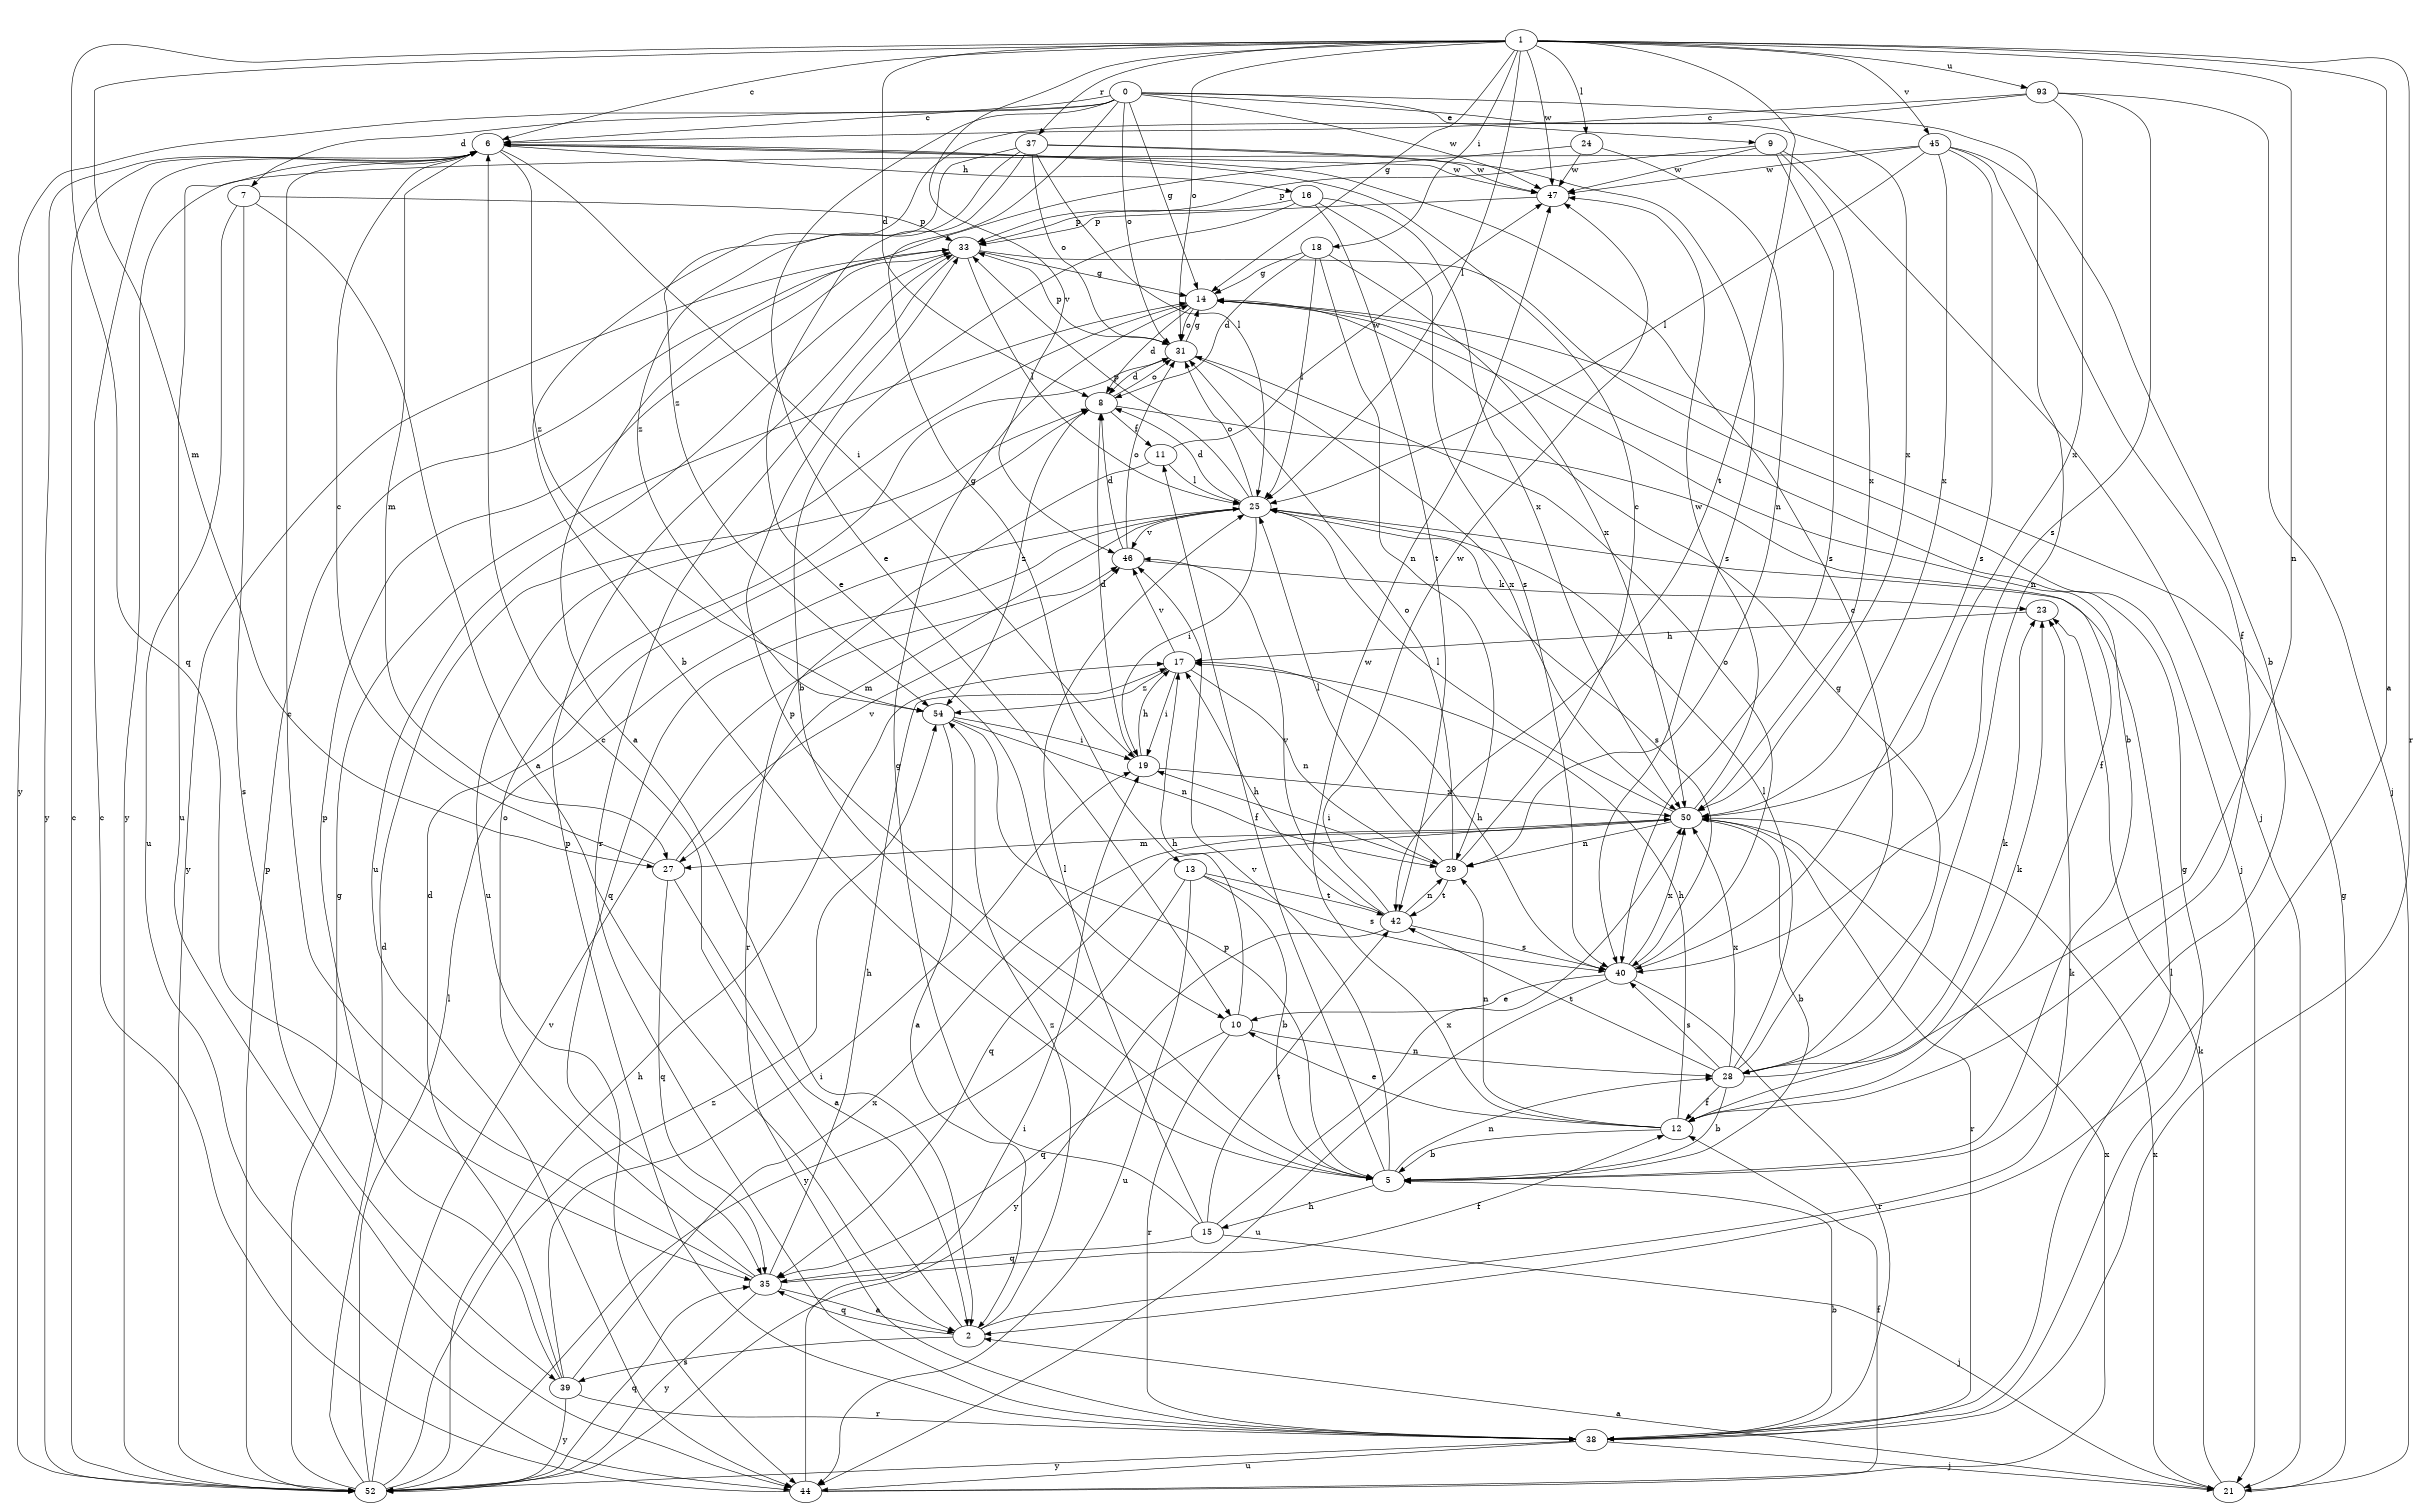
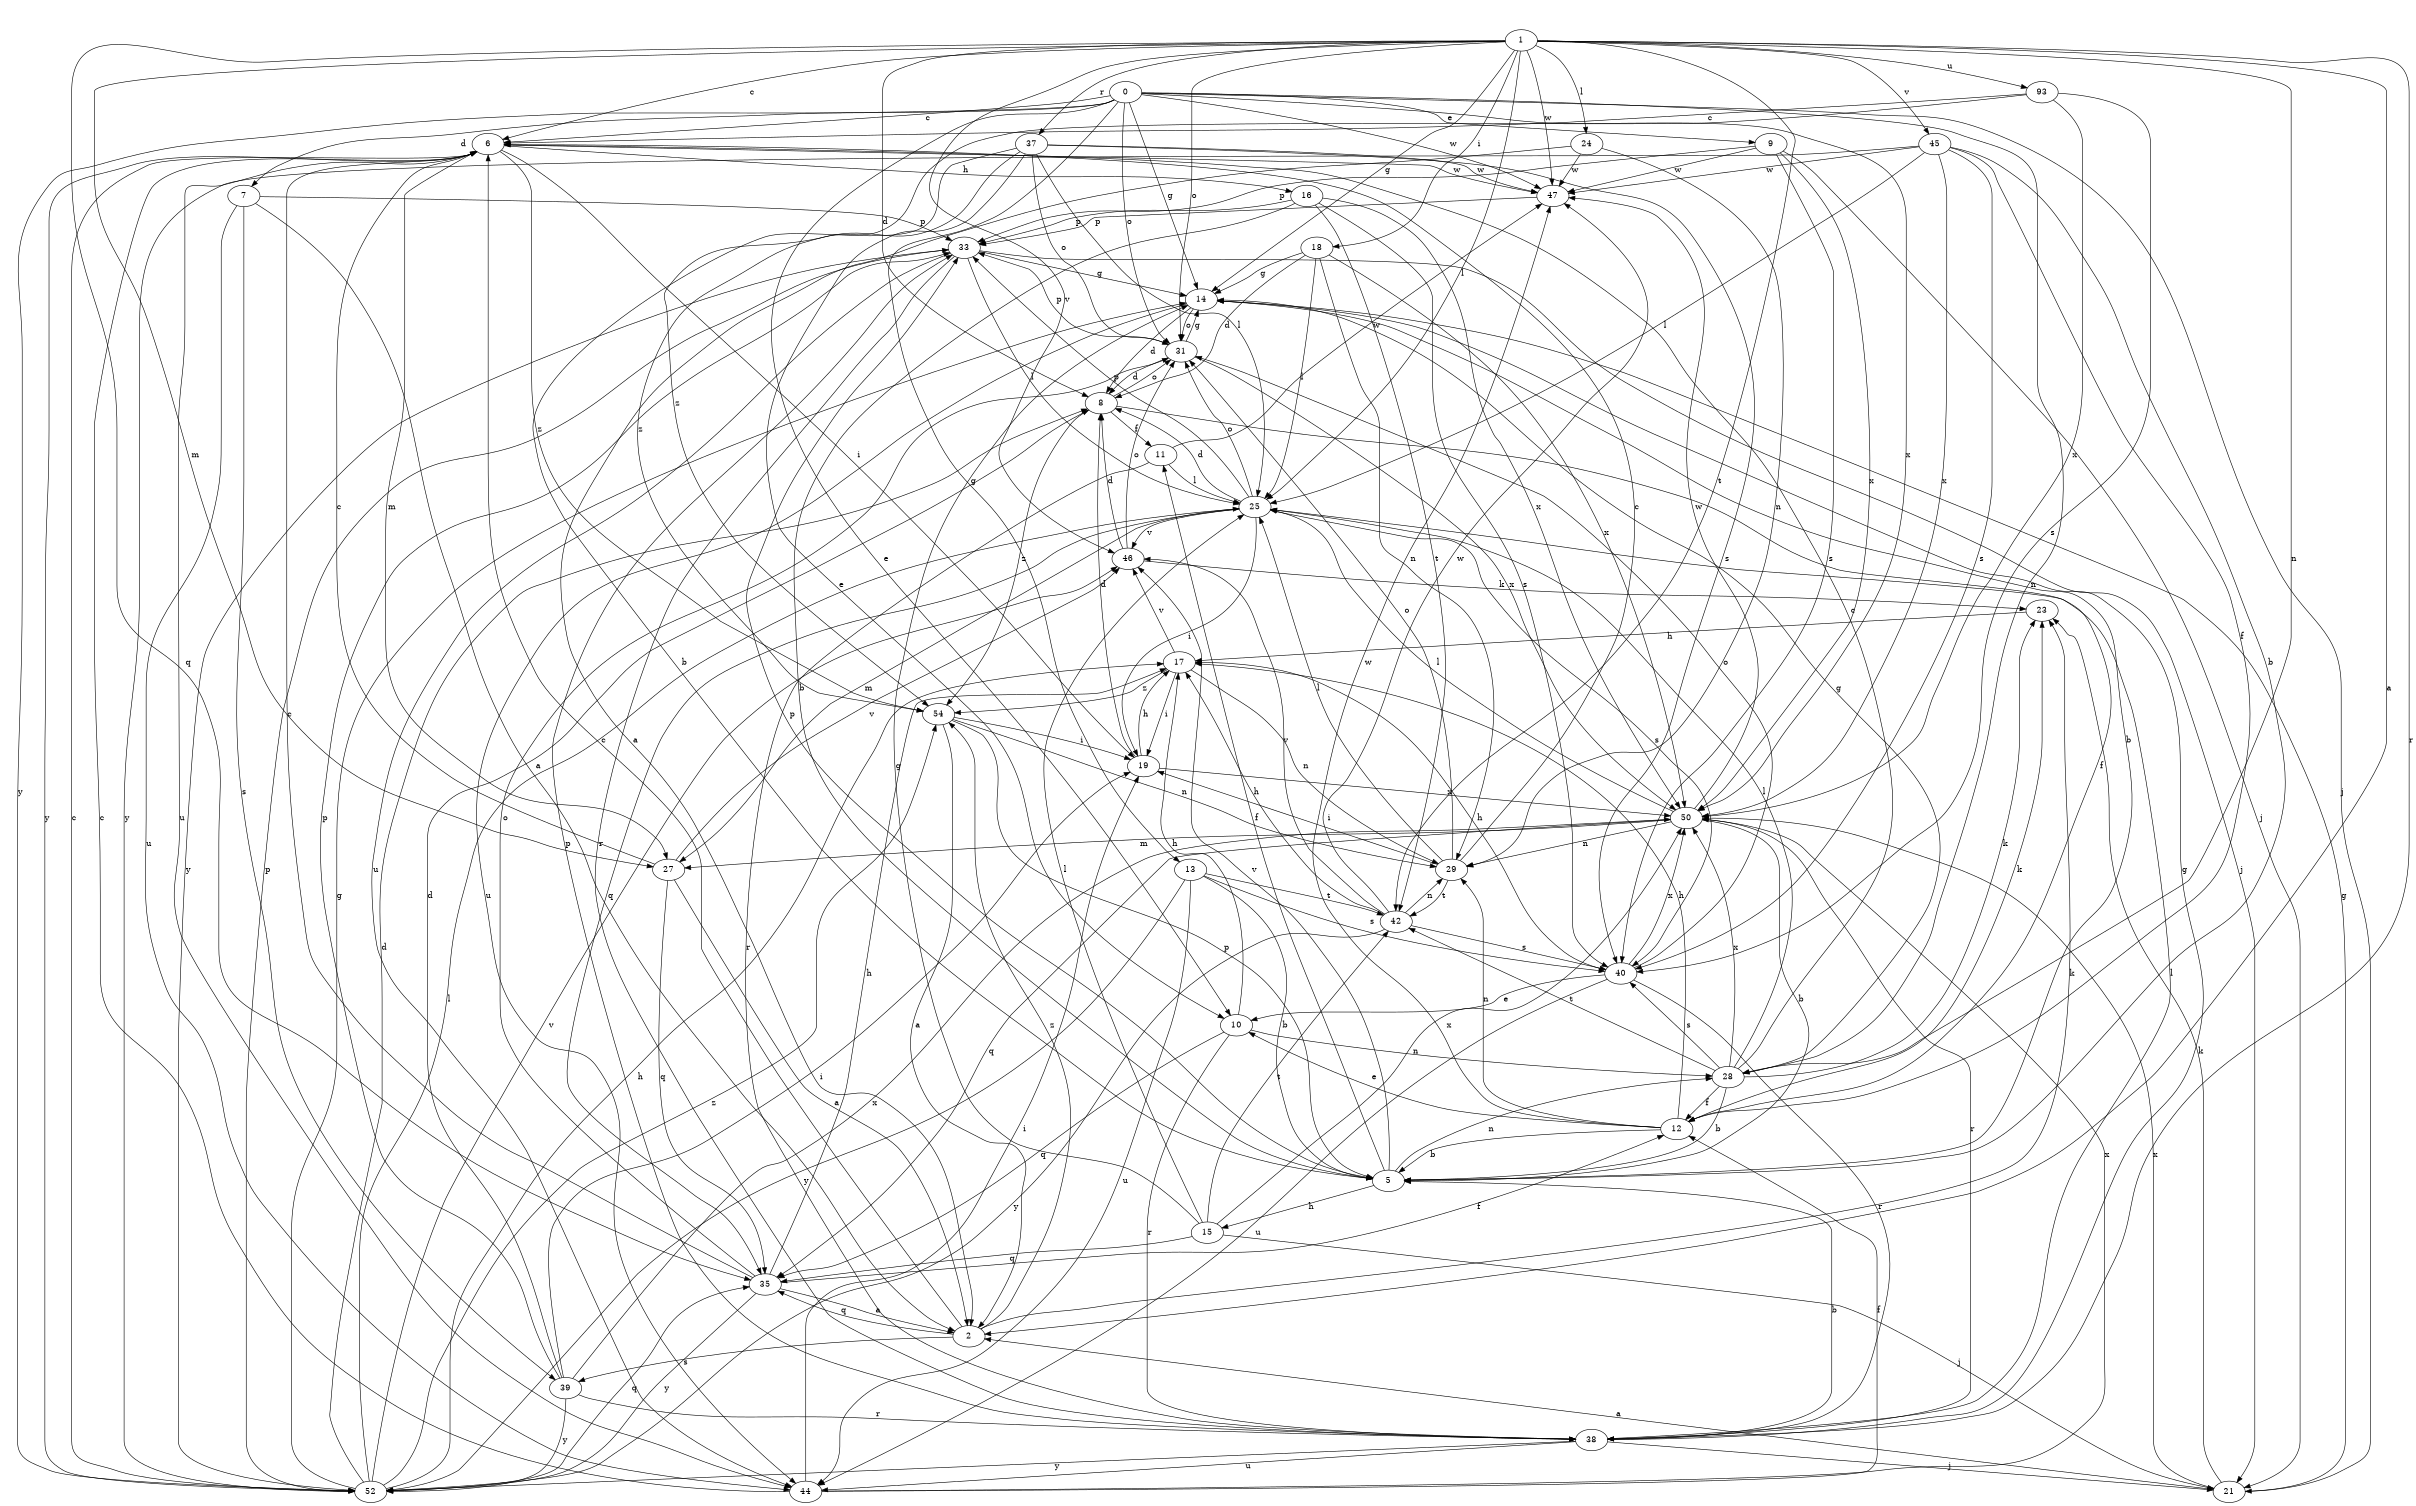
  strict digraph {
    0
    6
    7
    9
    10
    13
    14
    21
    28
    31
    47
    50
    52
    27
    54
    16
    19
    44
    2
    39
    33
    40
    35
    38
    17
    42
    5
    8
    23
    25
    12
    29
    46
    1
    18
    24
    37
    n38 [label=93]
    45
    11
    15
    0 -> 6 [label=c]
    0 -> 7 [label=d]
    0 -> 9 [label=e]
    0 -> 10 [label=e]
    0 -> 13 [label=g]
    0 -> 14 [label=g]
-   n38 -> 21 [label=j]
+   0 -> 21 [label=j]
    0 -> 28 [label=n]
    0 -> 31 [label=o]
    0 -> 47 [label=w]
    0 -> 50 [label=x]
    0 -> 52 [label=y]
    6 -> 47 [label=w]
    6 -> 52 [label=y]
    6 -> 27 [label=m]
    6 -> 54 [label=z]
    6 -> 16 [label=h]
    6 -> 19 [label=i]
    6 -> 44 [label=u]
    7 -> 44 [label=u]
    7 -> 2 [label=a]
    7 -> 39 [label=s]
    7 -> 33 [label=p]
    9 -> 21 [label=j]
    9 -> 47 [label=w]
    9 -> 50 [label=x]
    9 -> 33 [label=p]
    9 -> 40 [label=s]
    10 -> 28 [label=n]
    10 -> 35 [label=q]
    10 -> 38 [label=r]
    10 -> 17 [label=h]
    13 -> 52 [label=y]
    13 -> 44 [label=u]
    13 -> 40 [label=s]
    13 -> 42 [label=t]
    13 -> 5 [label=b]
    14 -> 31 [label=o]
    14 -> 44 [label=u]
    14 -> 5 [label=b]
    14 -> 8 [label=d]
    21 -> 14 [label=g]
    21 -> 50 [label=x]
    21 -> 2 [label=a]
    21 -> 23 [label=k]
    28 -> 6 [label=c]
    28 -> 14 [label=g]
    28 -> 50 [label=x]
    28 -> 40 [label=s]
    28 -> 42 [label=t]
    28 -> 5 [label=b]
    28 -> 23 [label=k]
    28 -> 25 [label=l]
    28 -> 12 [label=f]
    31 -> 14 [label=g]
    31 -> 50 [label=x]
    31 -> 33 [label=p]
    31 -> 8 [label=d]
    47 -> 33 [label=p]
    50 -> 47 [label=w]
    50 -> 27 [label=m]
    50 -> 35 [label=q]
    50 -> 38 [label=r]
    50 -> 5 [label=b]
    50 -> 25 [label=l]
    50 -> 29 [label=n]
    52 -> 6 [label=c]
    52 -> 14 [label=g]
    52 -> 54 [label=z]
    52 -> 33 [label=p]
    52 -> 35 [label=q]
    52 -> 17 [label=h]
    52 -> 8 [label=d]
    52 -> 25 [label=l]
    52 -> 46 [label=v]
    27 -> 6 [label=c]
    27 -> 2 [label=a]
    27 -> 35 [label=q]
    27 -> 46 [label=v]
    54 -> 19 [label=i]
    54 -> 2 [label=a]
    54 -> 5 [label=p]
    54 -> 29 [label=n]
    16 -> 50 [label=x]
    16 -> 33 [label=p]
    16 -> 40 [label=s]
    16 -> 42 [label=t]
    16 -> 5 [label=b]
    19 -> 50 [label=x]
    19 -> 17 [label=h]
    19 -> 8 [label=d]
    44 -> 6 [label=c]
    44 -> 50 [label=x]
    44 -> 19 [label=i]
    44 -> 12 [label=f]
    2 -> 6 [label=c]
    2 -> 54 [label=z]
    2 -> 39 [label=s]
    2 -> 35 [label=q]
    2 -> 23 [label=k]
    39 -> 50 [label=x]
    39 -> 52 [label=y]
    39 -> 19 [label=i]
    39 -> 33 [label=p]
    39 -> 38 [label=r]
    39 -> 8 [label=d]
    33 -> 14 [label=g]
    33 -> 21 [label=j]
    33 -> 52 [label=y]
    33 -> 44 [label=u]
    33 -> 38 [label=r]
    33 -> 25 [label=l]
    40 -> 10 [label=e]
    40 -> 31 [label=o]
    40 -> 50 [label=x]
    40 -> 44 [label=u]
    40 -> 38 [label=r]
    40 -> 17 [label=h]
    35 -> 6 [label=c]
    35 -> 31 [label=o]
    35 -> 52 [label=y]
    35 -> 2 [label=a]
    35 -> 17 [label=h]
    35 -> 12 [label=f]
    38 -> 14 [label=g]
    38 -> 21 [label=j]
    38 -> 52 [label=y]
    38 -> 44 [label=u]
    38 -> 33 [label=p]
    38 -> 5 [label=b]
    38 -> 25 [label=l]
    17 -> 54 [label=z]
    17 -> 19 [label=i]
    17 -> 29 [label=n]
    17 -> 46 [label=v]
    42 -> 47 [label=w]
    42 -> 52 [label=y]
    42 -> 40 [label=s]
    42 -> 17 [label=h]
    42 -> 29 [label=n]
    42 -> 46 [label=v]
    5 -> 28 [label=n]
    5 -> 33 [label=p]
    5 -> 46 [label=v]
    5 -> 11 [label=f]
    5 -> 15 [label=h]
    8 -> 31 [label=o]
    8 -> 54 [label=z]
    8 -> 12 [label=f]
    8 -> 11 [label=f]
    23 -> 17 [label=h]
    25 -> 31 [label=o]
    25 -> 27 [label=m]
    25 -> 19 [label=i]
    25 -> 33 [label=p]
    25 -> 40 [label=s]
    25 -> 35 [label=q]
    25 -> 8 [label=d]
    25 -> 46 [label=v]
    12 -> 10 [label=e]
    12 -> 47 [label=w]
    12 -> 17 [label=h]
    12 -> 5 [label=b]
    12 -> 23 [label=k]
    12 -> 29 [label=n]
    29 -> 6 [label=c]
    29 -> 31 [label=o]
    29 -> 19 [label=i]
    29 -> 42 [label=t]
    29 -> 25 [label=l]
    46 -> 31 [label=o]
    46 -> 8 [label=d]
    46 -> 23 [label=k]
    1 -> 6 [label=c]
    1 -> 14 [label=g]
    1 -> 28 [label=n]
    1 -> 31 [label=o]
    1 -> 47 [label=w]
    1 -> 27 [label=m]
    1 -> 2 [label=a]
    1 -> 35 [label=q]
    1 -> 38 [label=r]
    1 -> 42 [label=t]
    1 -> 8 [label=d]
    1 -> 25 [label=l]
    1 -> 46 [label=v]
    1 -> 18 [label=i]
    1 -> 24 [label=l]
    1 -> 37 [label=r]
    1 -> n38 [label=u]
    1 -> 45 [label=v]
    18 -> 14 [label=g]
    18 -> 50 [label=x]
    18 -> 8 [label=d]
    18 -> 25 [label=l]
    18 -> 29 [label=n]
    24 -> 47 [label=w]
    24 -> 2 [label=a]
    24 -> 29 [label=n]
    37 -> 10 [label=e]
    37 -> 31 [label=o]
    37 -> 47 [label=w]
    37 -> 54 [label=z]
    37 -> 40 [label=s]
    37 -> 5 [label=b]
    37 -> 25 [label=l]
    n38 -> 6 [label=c]
    n38 -> 50 [label=x]
    n38 -> 54 [label=z]
    n38 -> 40 [label=s]
    45 -> 47 [label=w]
    45 -> 50 [label=x]
    45 -> 52 [label=y]
    45 -> 40 [label=s]
    45 -> 5 [label=b]
    45 -> 25 [label=l]
    45 -> 12 [label=f]
    11 -> 47 [label=w]
    11 -> 38 [label=r]
    11 -> 25 [label=l]
    15 -> 14 [label=g]
    15 -> 21 [label=j]
    15 -> 50 [label=x]
    15 -> 35 [label=q]
    15 -> 42 [label=t]
    15 -> 25 [label=l]
  }
